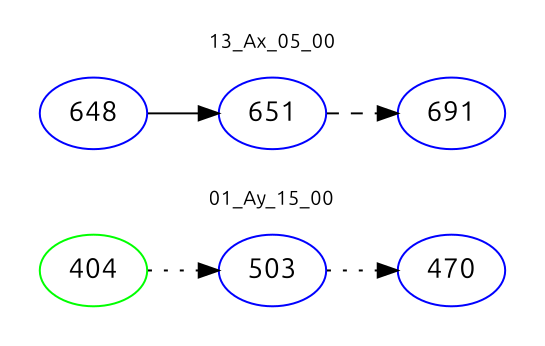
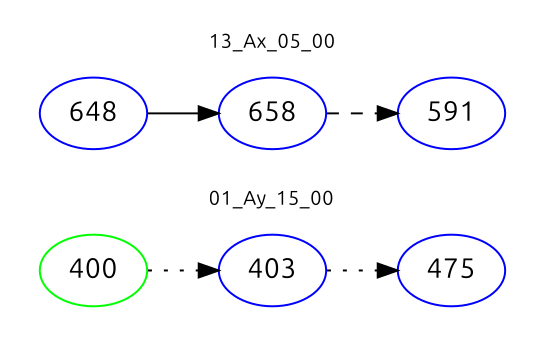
  digraph {
    fontname=Ubuntu
    rankdir=LR
    node [color=blue fontname=Ubuntu]
    edge [color=black fontname=Ubuntu style=dotted]
-   n1 [color=green label=404]
-   n2 [label=503]
-   n3 [label=470]
+   n1 [color=green label=400]
+   n2 [label=403]
+   n3 [label=475]
    n4 [label=648]
-   n5 [label=651]
-   n6 [label=691]
+   n5 [label=658]
+   n6 [label=591]
    subgraph cluster_1 {
      color=white
      fontsize=10
      label="01_Ay_15_00"
      n1
      n2
      n3
    }
    subgraph cluster_2 {
      color=white
      fontsize=10
      label="13_Ax_05_00"
      n4
      n5
      n6
    }
    n1 -> n2
    n2 -> n3
    n4 -> n5 [style=solid]
    n5 -> n6 [style=dashed]
  }
